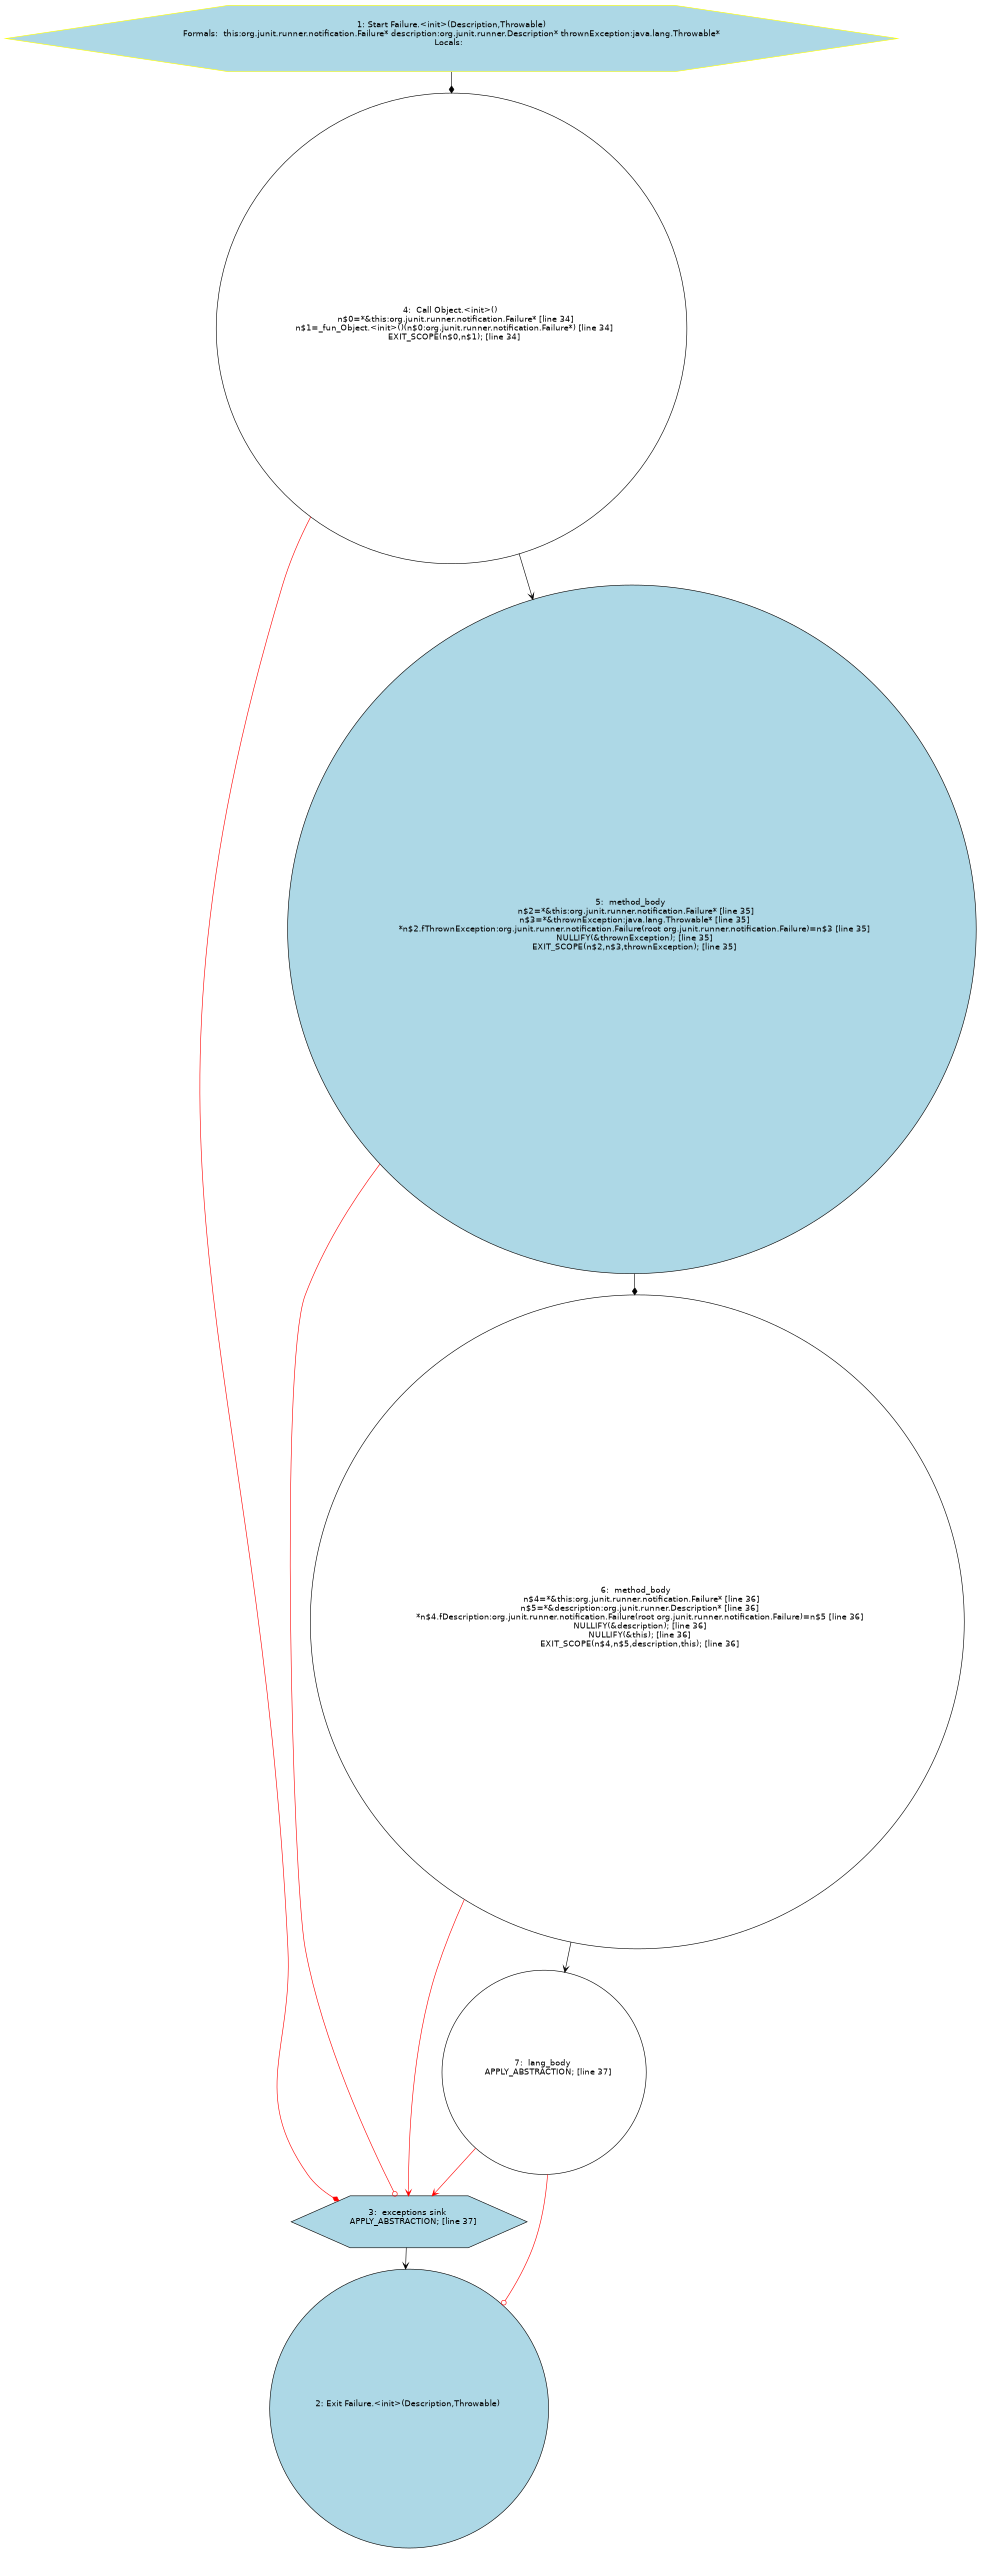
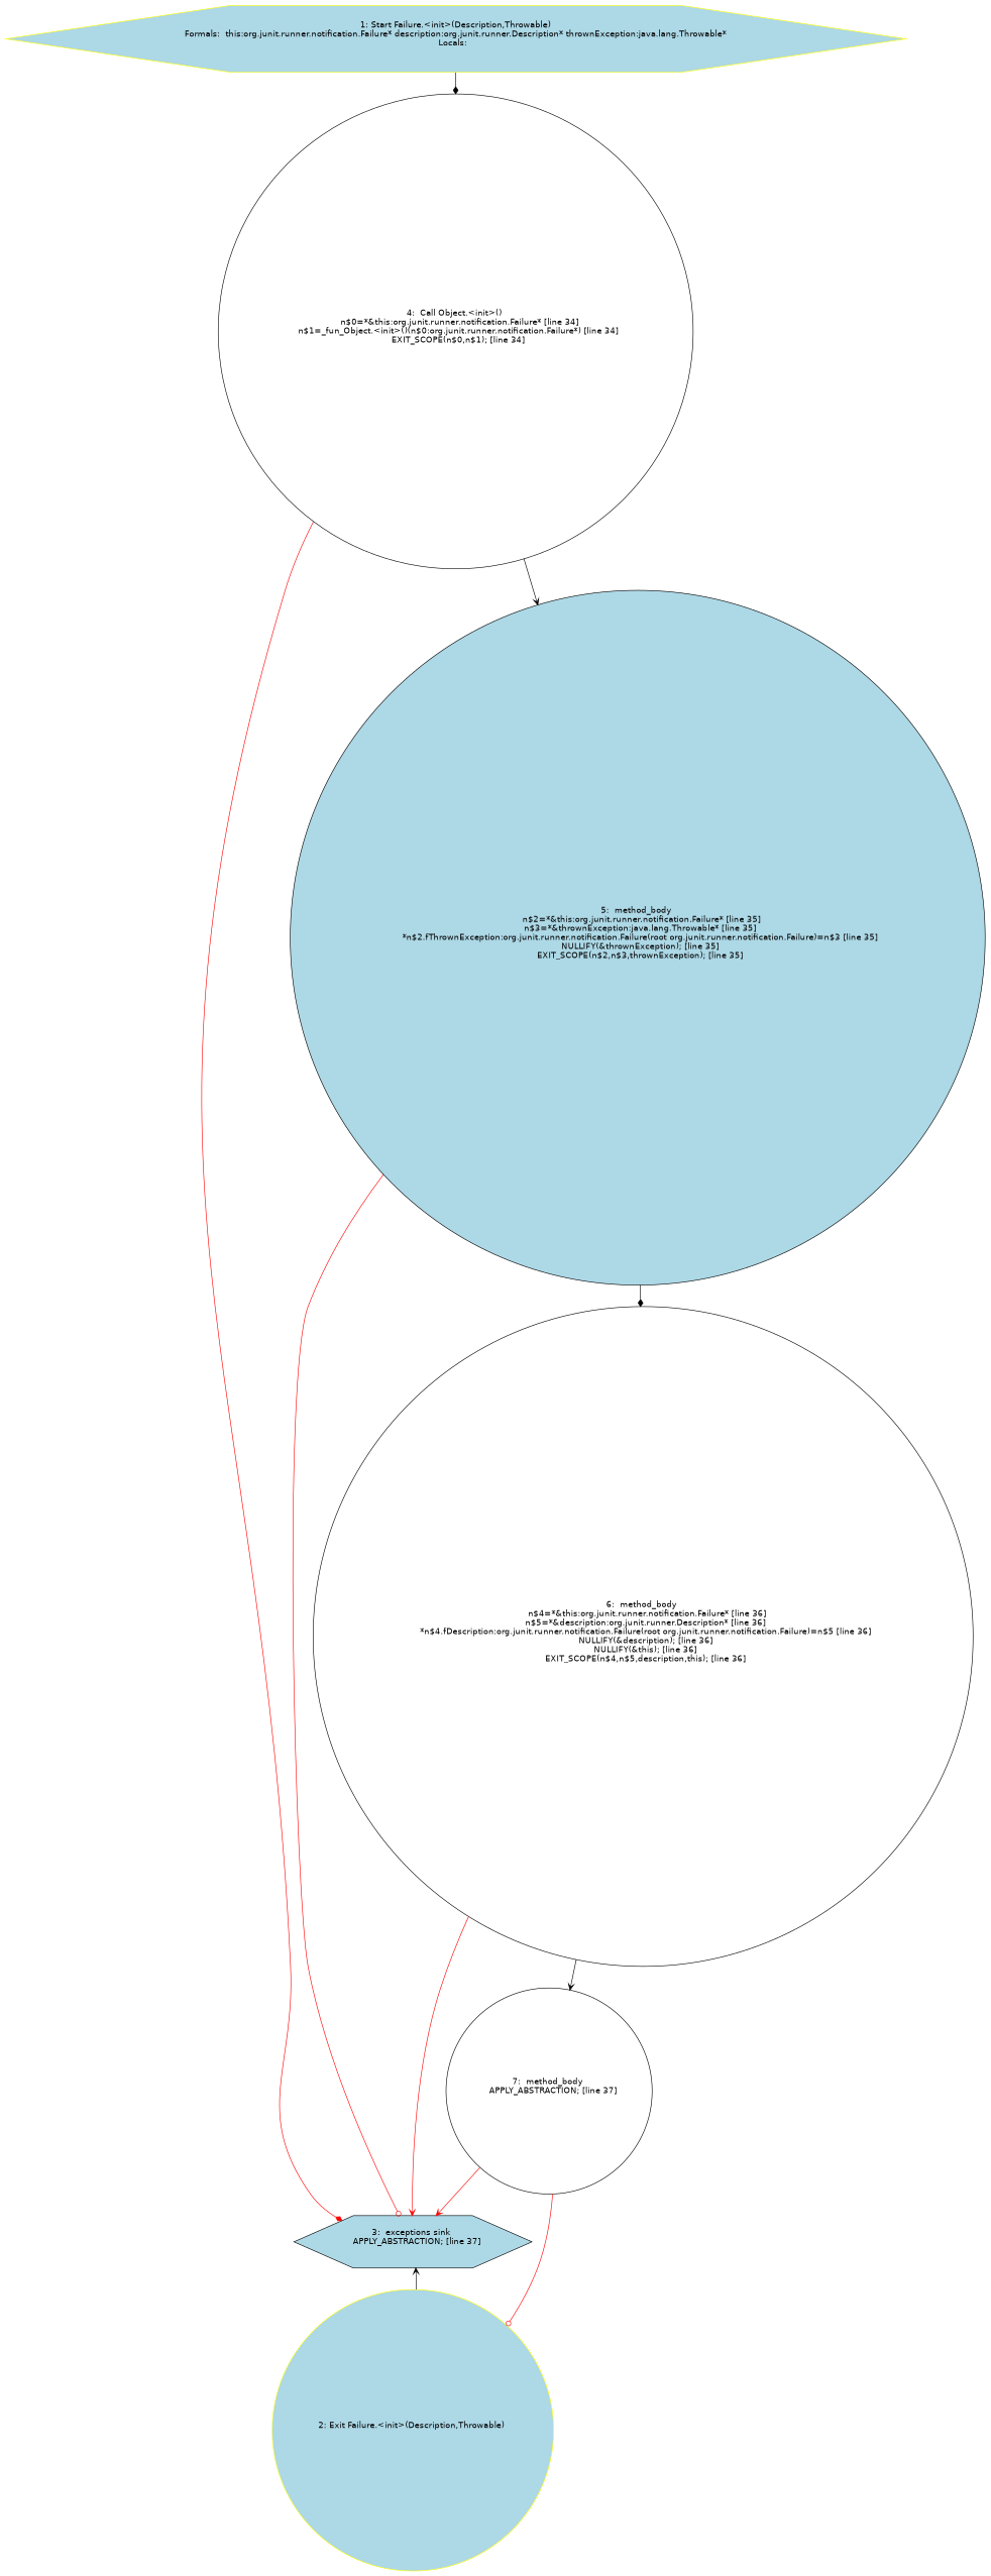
  digraph {
    fontname="DejaVu Sans"
    node [fillcolor=lightblue fontname="DejaVu Sans" shape=circle style=filled]
    edge [arrowhead=vee fontname="DejaVu Sans"]
    n1 [color=yellow label="1: Start Failure.<init>(Description,Throwable)\nFormals:  this:org.junit.runner.notification.Failure* description:org.junit.runner.Description* thrownException:java.lang.Throwable*\nLocals:  \n  " shape=hexagon]
    n2 [fillcolor=white label="4:  Call Object.<init>() \n   n$0=*&this:org.junit.runner.notification.Failure* [line 34]\n  n$1=_fun_Object.<init>()(n$0:org.junit.runner.notification.Failure*) [line 34]\n  EXIT_SCOPE(n$0,n$1); [line 34]\n "]
    n3 [label="3:  exceptions sink \n   APPLY_ABSTRACTION; [line 37]\n " shape=hexagon]
    n4 [label="5:  method_body \n   n$2=*&this:org.junit.runner.notification.Failure* [line 35]\n  n$3=*&thrownException:java.lang.Throwable* [line 35]\n  *n$2.fThrownException:org.junit.runner.notification.Failure(root org.junit.runner.notification.Failure)=n$3 [line 35]\n  NULLIFY(&thrownException); [line 35]\n  EXIT_SCOPE(n$2,n$3,thrownException); [line 35]\n "]
-   n5 [color=black label="2: Exit Failure.<init>(Description,Throwable) \n  "]
+   n5 [color=yellow label="2: Exit Failure.<init>(Description,Throwable) \n  "]
    n6 [fillcolor=white label="6:  method_body \n   n$4=*&this:org.junit.runner.notification.Failure* [line 36]\n  n$5=*&description:org.junit.runner.Description* [line 36]\n  *n$4.fDescription:org.junit.runner.notification.Failure(root org.junit.runner.notification.Failure)=n$5 [line 36]\n  NULLIFY(&description); [line 36]\n  NULLIFY(&this); [line 36]\n  EXIT_SCOPE(n$4,n$5,description,this); [line 36]\n "]
-   n7 [fillcolor=white label="7:  lang_body \n   APPLY_ABSTRACTION; [line 37]\n "]
+   n7 [fillcolor=white label="7:  method_body \n   APPLY_ABSTRACTION; [line 37]\n "]
    n1 -> n2 [arrowhead=diamond]
    n2 -> n3 [arrowhead=diamond color=red]
    n2 -> n4
-   n3 -> n5
+   n5 -> n3
    n4 -> n3 [arrowhead=odot color=red]
    n4 -> n6 [arrowhead=diamond]
    n6 -> n3 [color=red]
    n6 -> n7
    n7 -> n3 [color=red]
    n7 -> n5 [arrowhead=odot color=red]
  }
